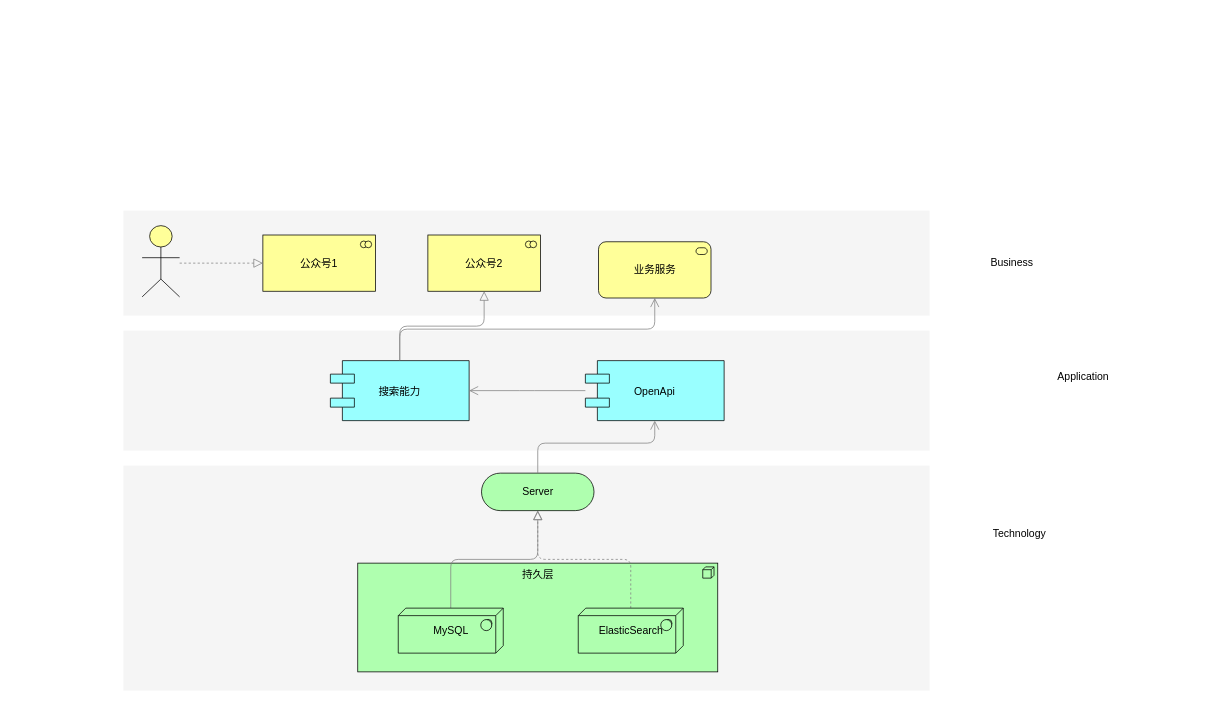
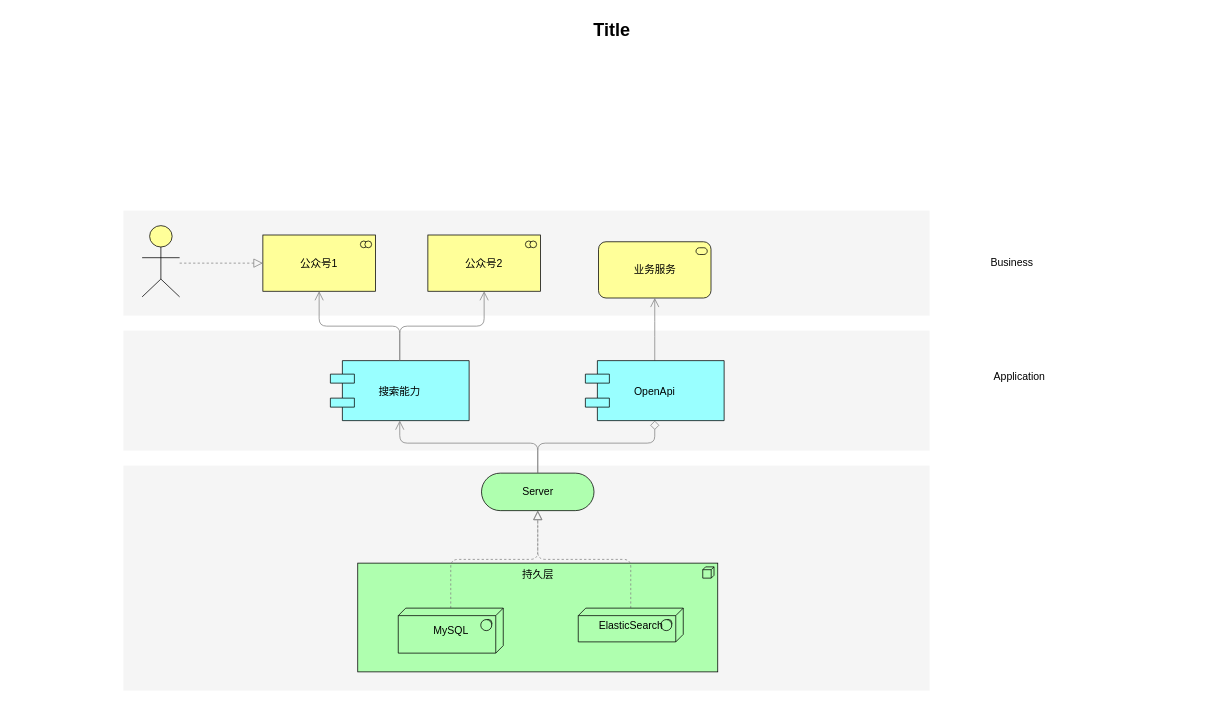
  <mxCell id="0" />
  <mxCell id="1" parent="0" />
  <mxCell id="2" value="" style="whiteSpace=wrap;html=1;strokeColor=none;strokeWidth=1;fillColor=#f5f5f5;fontSize=14;" parent="1" vertex="1"><mxGeometry x="164" y="620" width="1075" height="300" as="geometry" /></mxCell>
  <mxCell id="3" value="" style="whiteSpace=wrap;html=1;strokeColor=none;strokeWidth=1;fillColor=#f5f5f5;fontSize=14;" parent="1" vertex="1"><mxGeometry x="164" y="440" width="1075" height="160" as="geometry" /></mxCell>
  <mxCell id="4" value="" style="whiteSpace=wrap;html=1;strokeColor=none;strokeWidth=1;fillColor=#f5f5f5;fontSize=14;" parent="1" vertex="1"><mxGeometry x="164" y="280" width="1075" height="140" as="geometry" /></mxCell>
  <mxCell id="5" value="持久层" style="html=1;whiteSpace=wrap;fillColor=#AFFFAF;shape=mxgraph.archimate3.application;appType=node;archiType=square;fontSize=14;verticalAlign=top;" parent="1" vertex="1"><mxGeometry x="476.5" y="750" width="480" height="145" as="geometry" /></mxCell>
- <mxCell id="6" style="edgeStyle=elbowEdgeStyle;rounded=1;elbow=vertical;html=1;startSize=10;endArrow=block;endFill=0;endSize=10;jettySize=auto;orthogonalLoop=1;strokeColor=#808080;fontSize=14;dashed=0;" parent="1" source="7" target="11" edge="1"><mxGeometry relative="1" as="geometry"><mxPoint x="484" y="680" as="targetPoint" /></mxGeometry></mxCell>
+ <mxCell id="6" style="edgeStyle=elbowEdgeStyle;rounded=1;elbow=vertical;html=1;startSize=10;endArrow=block;endFill=0;endSize=10;jettySize=auto;orthogonalLoop=1;strokeColor=#808080;fontSize=14;dashed=1;" parent="1" source="7" target="11" edge="1"><mxGeometry relative="1" as="geometry"><mxPoint x="484" y="680" as="targetPoint" /></mxGeometry></mxCell>
  <mxCell id="7" value="&lt;div&gt;MySQL&lt;/div&gt;" style="html=1;whiteSpace=wrap;fillColor=#AFFFAF;shape=mxgraph.archimate3.tech;techType=sysSw;fontSize=14;" parent="1" vertex="1"><mxGeometry x="530.5" y="810" width="140" height="60" as="geometry" /></mxCell>
  <mxCell id="8" style="edgeStyle=elbowEdgeStyle;rounded=1;elbow=vertical;html=1;startSize=10;endArrow=block;endFill=0;endSize=10;jettySize=auto;orthogonalLoop=1;strokeColor=#808080;fontSize=14;dashed=1;" parent="1" source="9" target="11" edge="1"><mxGeometry relative="1" as="geometry" /></mxCell>
- <mxCell id="9" value="&lt;div&gt;ElasticSearch&lt;/div&gt;" style="html=1;whiteSpace=wrap;fillColor=#AFFFAF;shape=mxgraph.archimate3.tech;techType=sysSw;fontSize=14;" parent="1" vertex="1"><mxGeometry x="770.5" y="810" width="140" height="60" as="geometry" /></mxCell>
+ <mxCell id="9" value="&lt;div&gt;ElasticSearch&lt;/div&gt;" style="html=1;whiteSpace=wrap;fillColor=#AFFFAF;shape=mxgraph.archimate3.tech;techType=sysSw;fontSize=14;" parent="1" vertex="1"><mxGeometry x="770.5" y="810" width="140" height="45" as="geometry" /></mxCell>
+ <mxCell id="10" style="edgeStyle=elbowEdgeStyle;rounded=1;elbow=vertical;html=1;startSize=10;endArrow=open;endFill=0;endSize=10;jettySize=auto;orthogonalLoop=1;strokeColor=#808080;fontSize=14;exitX=0.5;exitY=0;exitPerimeter=0;entryX=0.5;entryY=1;entryDx=0;entryDy=0;exitDx=0;exitDy=0;" parent="1" source="11" target="13" edge="1"><mxGeometry relative="1" as="geometry"><Array as="points"><mxPoint x="724" y="590" /></Array></mxGeometry></mxCell>
  <mxCell id="11" value="Server" style="html=1;whiteSpace=wrap;fillColor=#AFFFAF;shape=mxgraph.archimate3.service;fontSize=14;" parent="1" vertex="1"><mxGeometry x="641.5" y="630" width="150" height="50" as="geometry" /></mxCell>
- <mxCell id="12" style="edgeStyle=elbowEdgeStyle;rounded=1;elbow=vertical;html=1;startSize=10;endArrow=open;endFill=0;endSize=10;jettySize=auto;orthogonalLoop=1;strokeColor=#808080;fontSize=14;" parent="1" source="13" target="25" edge="1"><mxGeometry relative="1" as="geometry"><mxPoint x="425" y="385" as="targetPoint" /></mxGeometry></mxCell>
+ <mxCell id="12" style="edgeStyle=elbowEdgeStyle;rounded=1;elbow=vertical;html=1;startSize=10;endArrow=open;endFill=0;endSize=10;jettySize=auto;orthogonalLoop=1;strokeColor=#808080;fontSize=14;entryX=0.5;entryY=1;entryDx=0;entryDy=0;entryPerimeter=0;" parent="1" source="13" target="24" edge="1"><mxGeometry relative="1" as="geometry"><mxPoint x="425" y="385" as="targetPoint" /></mxGeometry></mxCell>
  <mxCell id="13" value="搜索能力" style="shape=component;align=center;fillColor=#99ffff;gradientColor=none;fontSize=14;" parent="1" vertex="1"><mxGeometry x="440" y="480" width="185" height="80" as="geometry" /></mxCell>
- <mxCell id="14" style="edgeStyle=elbowEdgeStyle;rounded=1;elbow=vertical;html=1;startSize=10;endArrow=block;endFill=0;endSize=10;jettySize=auto;orthogonalLoop=1;strokeColor=#808080;fontSize=14;entryX=0.5;entryY=1;entryDx=0;entryDy=0;entryPerimeter=0;" parent="1" source="13" target="27" edge="1"><mxGeometry relative="1" as="geometry"><mxPoint x="599.5" y="460" as="sourcePoint" /><mxPoint x="645" y="387.5" as="targetPoint" /></mxGeometry></mxCell>
- <mxCell id="15" style="edgeStyle=elbowEdgeStyle;rounded=1;elbow=vertical;html=1;startSize=10;endArrow=open;endFill=0;endSize=10;jettySize=auto;orthogonalLoop=1;strokeColor=#808080;fontSize=14;" parent="1" source="22" target="13" edge="1"><mxGeometry relative="1" as="geometry"><mxPoint x="1031.5" y="460" as="sourcePoint" /><mxPoint x="872.5" y="387.5" as="targetPoint" /></mxGeometry></mxCell>
- <mxCell id="16" value="Technology" style="text;html=1;strokeColor=none;fillColor=none;align=center;verticalAlign=middle;whiteSpace=wrap;fontSize=14;" parent="1" vertex="1"><mxGeometry x="1239" y="701" width="240" height="20" as="geometry" /></mxCell>
- <mxCell id="17" value="Application" style="text;html=1;strokeColor=none;fillColor=none;align=center;verticalAlign=middle;whiteSpace=wrap;fontSize=14;" parent="1" vertex="1"><mxGeometry x="1324" y="491" width="240" height="20" as="geometry" /></mxCell>
+ <mxCell id="14" style="edgeStyle=elbowEdgeStyle;rounded=1;elbow=vertical;html=1;startSize=10;endArrow=open;endFill=0;endSize=10;jettySize=auto;orthogonalLoop=1;strokeColor=#808080;fontSize=14;entryX=0.5;entryY=1;entryDx=0;entryDy=0;entryPerimeter=0;" parent="1" source="13" target="27" edge="1"><mxGeometry relative="1" as="geometry"><mxPoint x="599.5" y="460" as="sourcePoint" /><mxPoint x="645" y="387.5" as="targetPoint" /></mxGeometry></mxCell>
+ <mxCell id="15" style="edgeStyle=elbowEdgeStyle;rounded=1;elbow=vertical;html=1;startSize=10;endArrow=open;endFill=0;endSize=10;jettySize=auto;orthogonalLoop=1;strokeColor=#808080;fontSize=14;entryX=0.5;entryY=1;entryDx=0;entryDy=0;entryPerimeter=0;" parent="1" source="22" target="25" edge="1"><mxGeometry relative="1" as="geometry"><mxPoint x="1031.5" y="460" as="sourcePoint" /><mxPoint x="872.5" y="387.5" as="targetPoint" /></mxGeometry></mxCell>
+ <mxCell id="17" value="Application" style="text;html=1;strokeColor=none;fillColor=none;align=center;verticalAlign=middle;whiteSpace=wrap;fontSize=14;" parent="1" vertex="1"><mxGeometry x="1239" y="491" width="240" height="20" as="geometry" /></mxCell>
  <mxCell id="18" value="Business" style="text;html=1;strokeColor=none;fillColor=none;align=center;verticalAlign=middle;whiteSpace=wrap;fontSize=14;" parent="1" vertex="1"><mxGeometry x="1229" y="339" width="240" height="20" as="geometry" /></mxCell>
  <mxCell id="19" style="edgeStyle=elbowEdgeStyle;rounded=1;elbow=vertical;html=1;dashed=1;startSize=10;endArrow=block;endFill=0;endSize=10;jettySize=auto;orthogonalLoop=1;strokeColor=#808080;fontSize=14;" parent="1" source="20" target="24" edge="1"><mxGeometry relative="1" as="geometry"><mxPoint x="350" y="348" as="targetPoint" /></mxGeometry></mxCell>
  <mxCell id="20" value="" style="html=1;whiteSpace=wrap;fillColor=#ffff99;shape=mxgraph.archimate3.actor;fontSize=14;" parent="1" vertex="1"><mxGeometry x="189" y="300" width="50" height="95" as="geometry" /></mxCell>
+ <mxCell id="21" value="Title" style="text;strokeColor=none;fillColor=none;html=1;fontSize=24;fontStyle=1;verticalAlign=middle;align=center;" parent="1" vertex="1"><mxGeometry x="20" y="20" width="1590" height="40" as="geometry" /></mxCell>
  <mxCell id="22" value="OpenApi" style="shape=component;align=center;fillColor=#99ffff;gradientColor=none;fontSize=14;" vertex="1" parent="1"><mxGeometry x="780" y="480" width="185" height="80" as="geometry" /></mxCell>
- <mxCell id="23" style="edgeStyle=elbowEdgeStyle;rounded=1;elbow=vertical;html=1;startSize=10;endArrow=open;endFill=0;endSize=10;jettySize=auto;orthogonalLoop=1;strokeColor=#808080;fontSize=14;exitX=0.5;exitY=0;exitPerimeter=0;exitDx=0;exitDy=0;entryX=0.5;entryY=1;entryDx=0;entryDy=0;" edge="1" parent="1" source="11" target="22"><mxGeometry relative="1" as="geometry"><Array as="points"><mxPoint x="790" y="590" /></Array><mxPoint x="726.5" y="640" as="sourcePoint" /><mxPoint x="542.5" y="560" as="targetPoint" /></mxGeometry></mxCell>
+ <mxCell id="23" style="edgeStyle=elbowEdgeStyle;rounded=1;elbow=vertical;html=1;startSize=10;endArrow=diamond;endFill=0;endSize=10;jettySize=auto;orthogonalLoop=1;strokeColor=#808080;fontSize=14;exitX=0.5;exitY=0;exitPerimeter=0;exitDx=0;exitDy=0;entryX=0.5;entryY=1;entryDx=0;entryDy=0;" edge="1" parent="1" source="11" target="22"><mxGeometry relative="1" as="geometry"><Array as="points"><mxPoint x="790" y="590" /></Array><mxPoint x="726.5" y="640" as="sourcePoint" /><mxPoint x="542.5" y="560" as="targetPoint" /></mxGeometry></mxCell>
  <mxCell id="24" value="&lt;span style=&quot;font-size: 14px&quot;&gt;公众号1&lt;/span&gt;" style="html=1;outlineConnect=0;whiteSpace=wrap;fillColor=#ffff99;shape=mxgraph.archimate3.application;appType=collab;archiType=square;" vertex="1" parent="1"><mxGeometry x="350" y="312.5" width="150" height="75" as="geometry" /></mxCell>
  <mxCell id="25" value="&lt;span style=&quot;font-size: 14px&quot;&gt;业务服务&lt;/span&gt;" style="html=1;outlineConnect=0;whiteSpace=wrap;fillColor=#ffff99;shape=mxgraph.archimate3.application;appType=serv;archiType=rounded;" vertex="1" parent="1"><mxGeometry x="797.5" y="321.5" width="150" height="75" as="geometry" /></mxCell>
  <mxCell id="26" style="edgeStyle=orthogonalEdgeStyle;rounded=0;orthogonalLoop=1;jettySize=auto;html=1;exitX=0.5;exitY=1;exitDx=0;exitDy=0;exitPerimeter=0;" edge="1" parent="1"><mxGeometry relative="1" as="geometry"><mxPoint x="645" y="387.5" as="sourcePoint" /><mxPoint x="645" y="387.5" as="targetPoint" /></mxGeometry></mxCell>
  <mxCell id="27" value="&lt;span style=&quot;font-size: 14px&quot;&gt;公众号2&lt;/span&gt;" style="html=1;outlineConnect=0;whiteSpace=wrap;fillColor=#ffff99;shape=mxgraph.archimate3.application;appType=collab;archiType=square;" vertex="1" parent="1"><mxGeometry x="570" y="312.5" width="150" height="75" as="geometry" /></mxCell>
